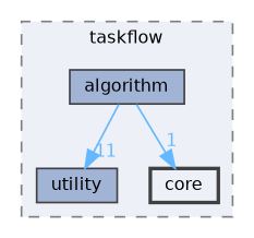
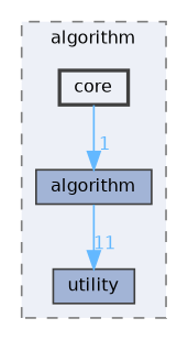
  digraph {
    compound=true
    fontname="DejaVu Sans"
    node [color=grey25 fillcolor="#a2b4d6" fontname="DejaVu Sans" fontsize=10 shape=box style=filled]
    edge [color=steelblue1 fontcolor=steelblue1 fontname="DejaVu Sans" fontsize=10 labeldistance=1.5 labelfontname=Helvetica labelfontsize=10]
    n1 [height=0.2 label=algorithm width=0.4]
    n2 [height=0.2 label=utility width=0.4]
    n3 [fillcolor="#edf0f7" height=0.2 label=core style="filled,bold" width=0.4]
    subgraph cluster_1 {
      bgcolor="#edf0f7"
      fontsize=10
-     label=taskflow
+     label=algorithm
      pencolor=grey50
      style="filled,dashed"
      n1
      n2
      n3
    }
    n1 -> n2 [headlabel=11]
-   n1 -> n3 [headlabel=1]
+   n3 -> n1 [headlabel=1]
  }
